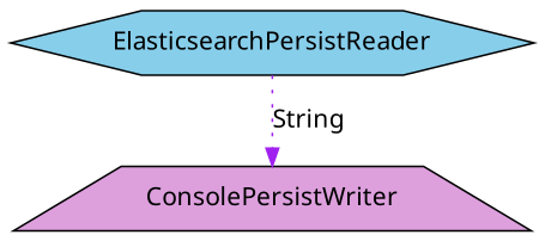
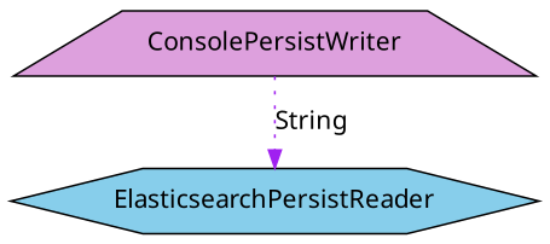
  digraph {
    fontname="Noto Sans"
    node [style=filled fontname="Noto Sans"]
    n1 [label=ElasticsearchPersistReader shape=hexagon fillcolor=skyblue]
    n2 [label=ConsolePersistWriter shape=trapezium fillcolor=plum]
-   n1 -> n2 [label=String color=purple style=dotted fontname="Noto Sans"]
+   n2 -> n1 [label=String color=purple style=dotted fontname="Noto Sans"]
  }
